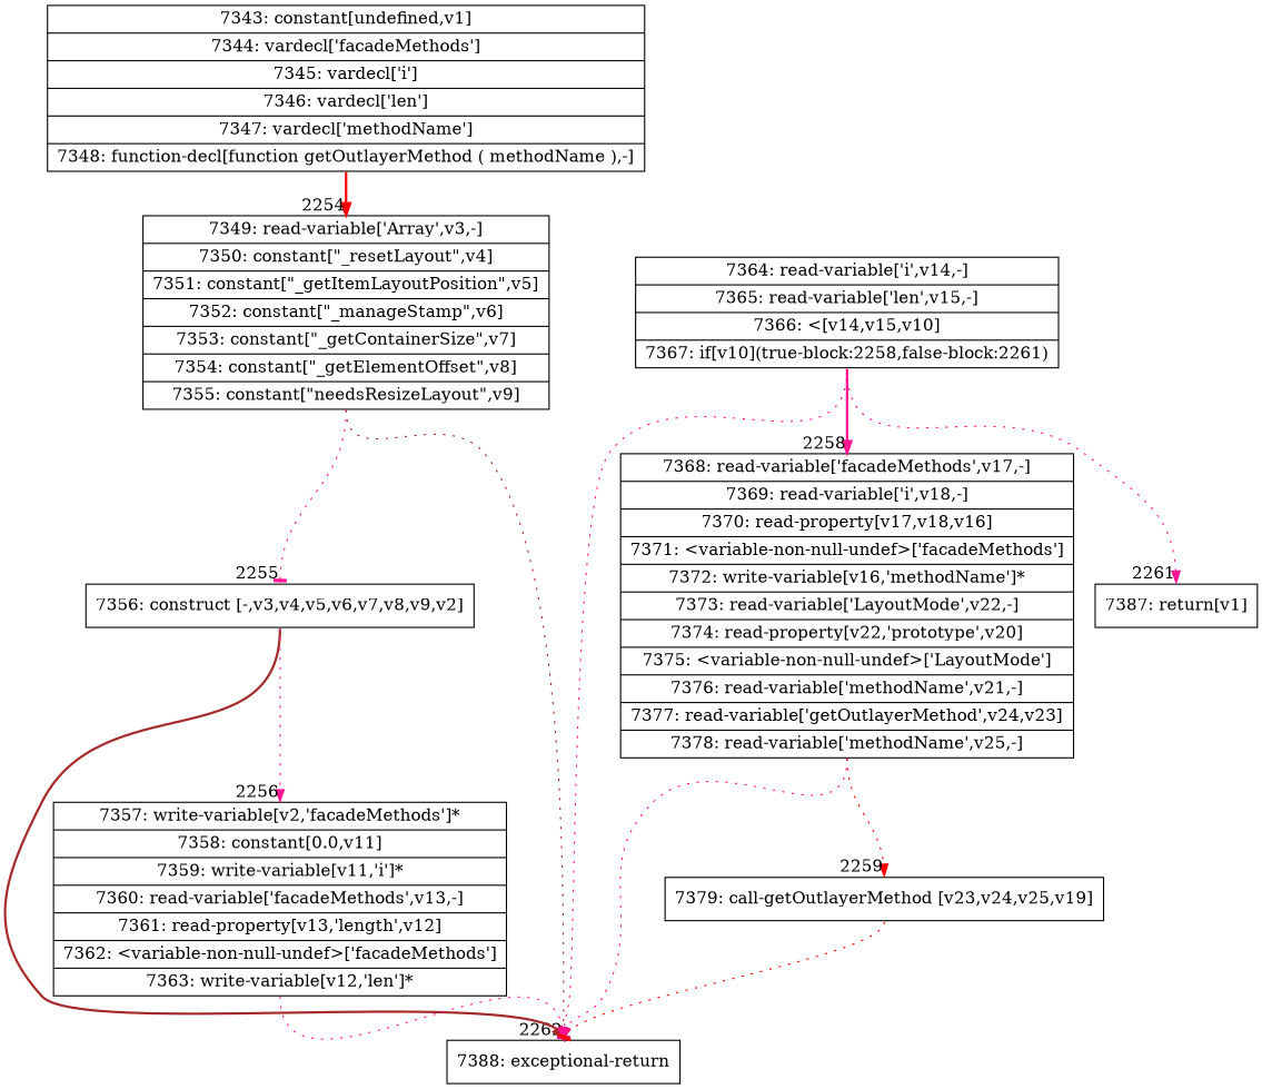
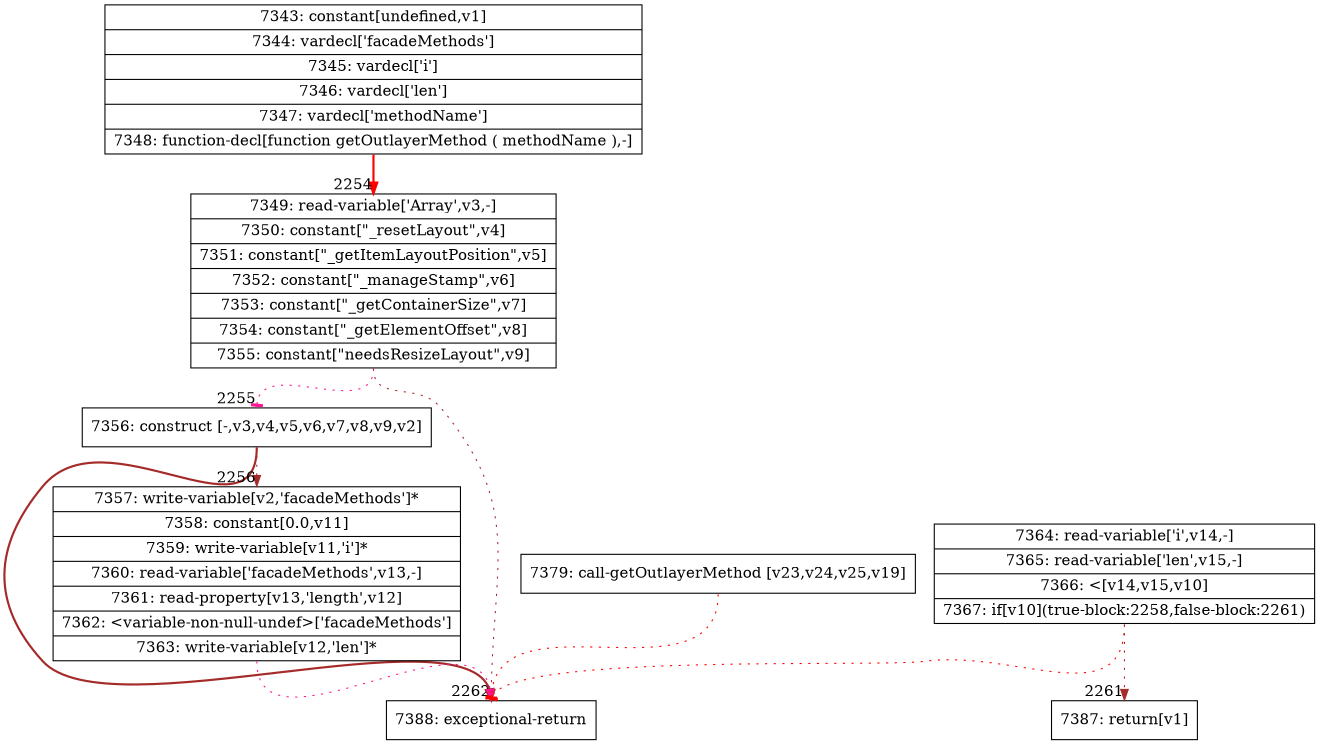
  digraph {
    rankdir=TD
    node [shape=record]
    edge [arrowhead=normal color=deeppink headport=n style=dotted tailport=s]
    n1 [label="{7343: constant[undefined,v1]|7344: vardecl['facadeMethods']|7345: vardecl['i']|7346: vardecl['len']|7347: vardecl['methodName']|7348: function-decl[function getOutlayerMethod ( methodName ),-]}"]
    n2 [label="{7349: read-variable['Array',v3,-]|7350: constant[\"_resetLayout\",v4]|7351: constant[\"_getItemLayoutPosition\",v5]|7352: constant[\"_manageStamp\",v6]|7353: constant[\"_getContainerSize\",v7]|7354: constant[\"_getElementOffset\",v8]|7355: constant[\"needsResizeLayout\",v9]}"]
    n3 [label="{7356: construct [-,v3,v4,v5,v6,v7,v8,v9,v2]}"]
    n4 [label="{7388: exceptional-return}"]
    n5 [label="{7357: write-variable[v2,'facadeMethods']*|7358: constant[0.0,v11]|7359: write-variable[v11,'i']*|7360: read-variable['facadeMethods',v13,-]|7361: read-property[v13,'length',v12]|7362: \<variable-non-null-undef\>['facadeMethods']|7363: write-variable[v12,'len']*}"]
    n6 [label="{7364: read-variable['i',v14,-]|7365: read-variable['len',v15,-]|7366: \<[v14,v15,v10]|7367: if[v10](true-block:2258,false-block:2261)}"]
-   n7 [label="{7368: read-variable['facadeMethods',v17,-]|7369: read-variable['i',v18,-]|7370: read-property[v17,v18,v16]|7371: \<variable-non-null-undef\>['facadeMethods']|7372: write-variable[v16,'methodName']*|7373: read-variable['LayoutMode',v22,-]|7374: read-property[v22,'prototype',v20]|7375: \<variable-non-null-undef\>['LayoutMode']|7376: read-variable['methodName',v21,-]|7377: read-variable['getOutlayerMethod',v24,v23]|7378: read-variable['methodName',v25,-]}"]
    n8 [label="{7387: return[v1]}"]
    n9 [label="{7379: call-getOutlayerMethod [v23,v24,v25,v19]}"]
    n1 -> n2 [color=red headlabel="      2254" style=bold]
    n2 -> n3 [arrowhead=tee headlabel="      2255"]
    n2 -> n4 [color=brown headlabel="      2262"]
    n3 -> n4 [color=brown style=bold]
-   n3 -> n5 [headlabel="      2256"]
+   n3 -> n5 [color=brown headlabel="      2256"]
    n5 -> n4
-   n6 -> n4 [arrowhead=tee]
-   n6 -> n7 [headlabel="      2258" style=bold]
-   n6 -> n8 [headlabel="      2261"]
-   n7 -> n4
-   n7 -> n9 [color=red headlabel="      2259"]
+   n6 -> n4 [arrowhead=tee color=red]
+   n6 -> n8 [color=brown headlabel="      2261"]
    n9 -> n4 [arrowhead=tee color=red]
  }
